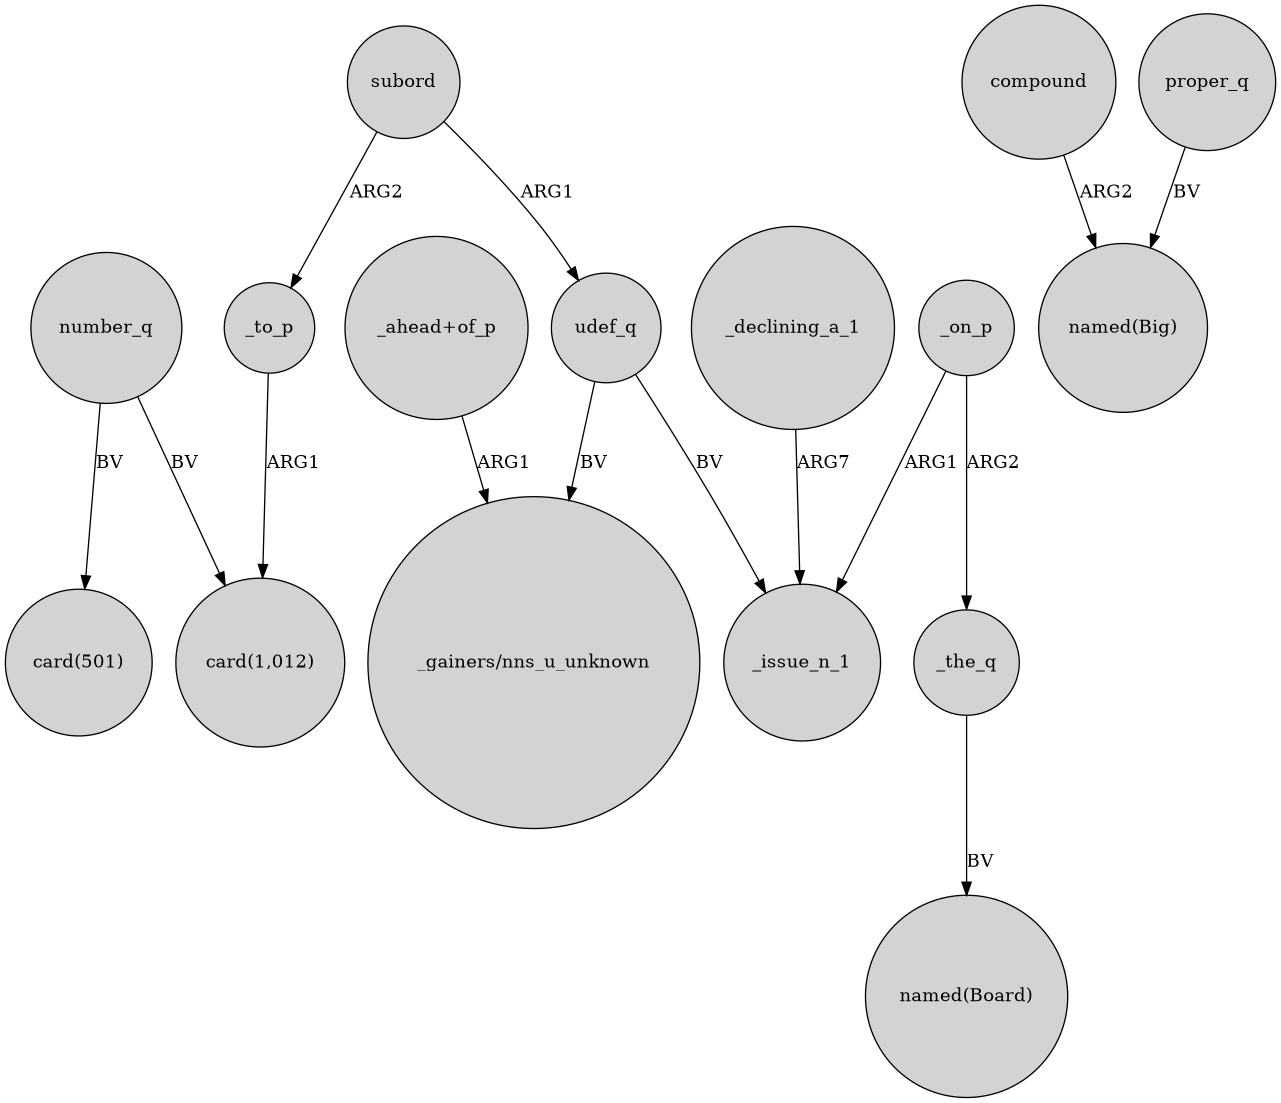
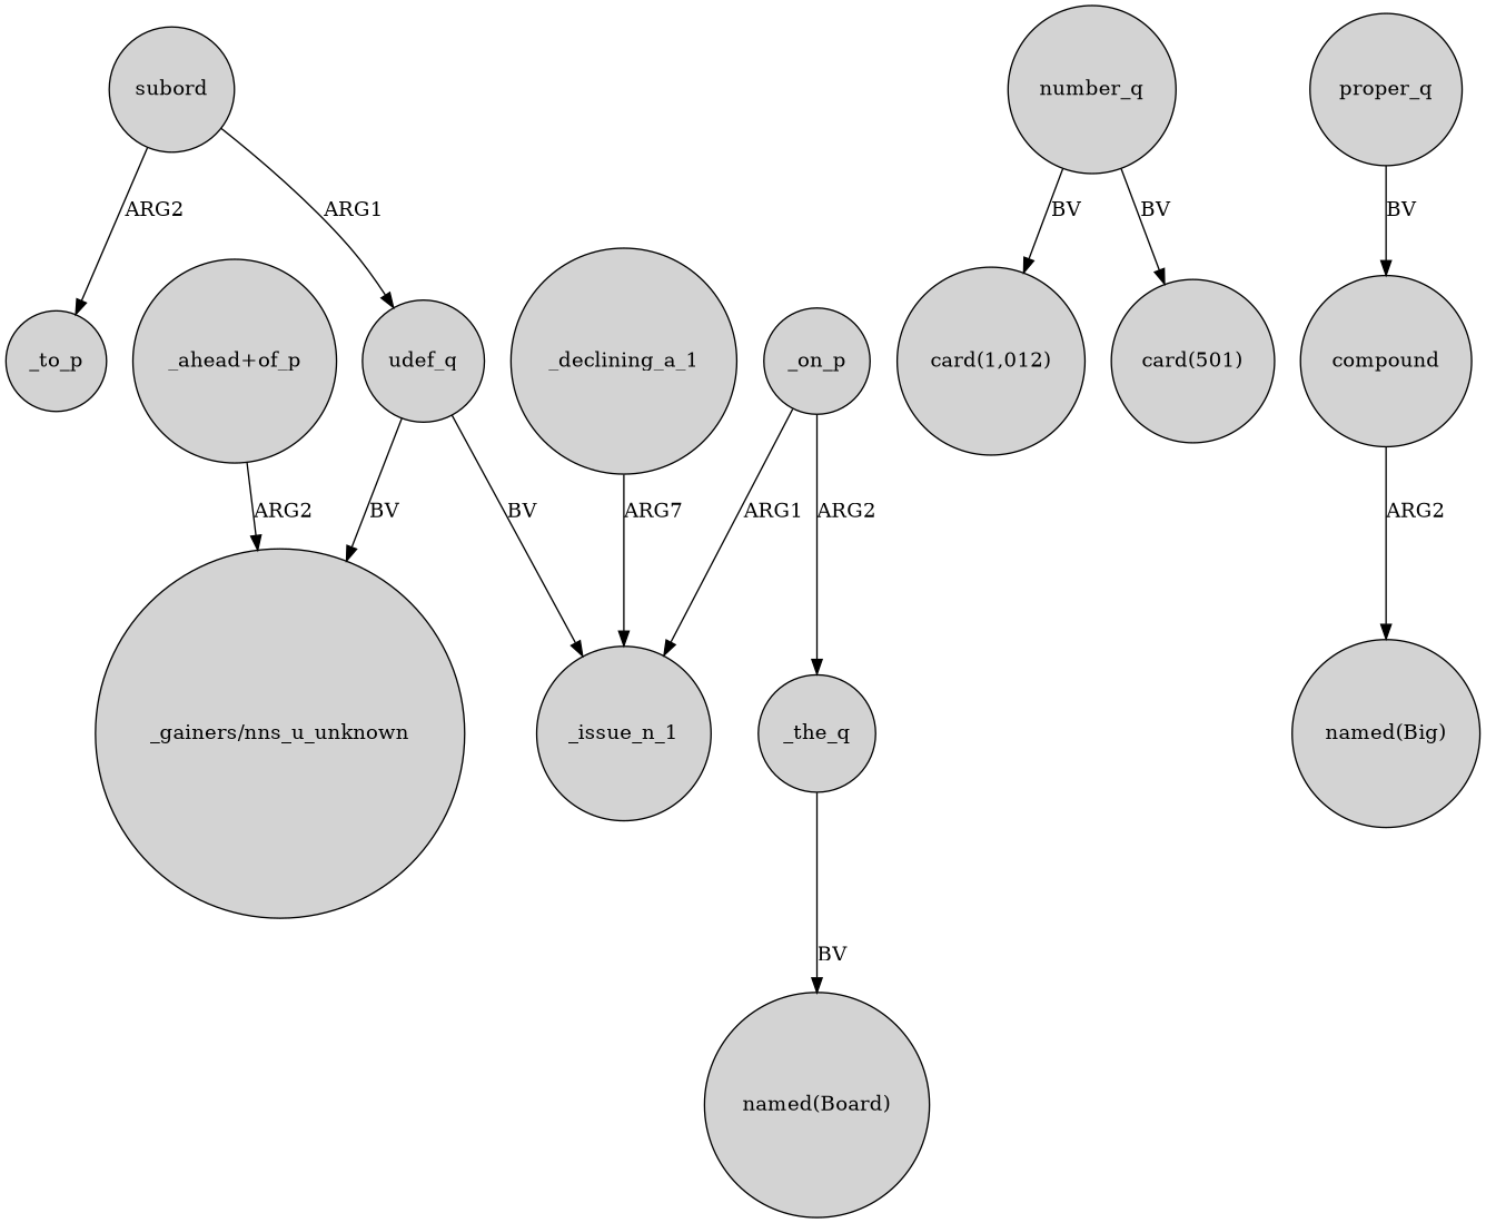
  digraph {
    node [shape=circle style=filled]
    _to_p
    "card(1,012)"
    compound
    "named(Big)"
    _the_q
    "named(Board)"
    "_ahead+of_p"
    "_gainers/nns_u_unknown"
    _declining_a_1
    _issue_n_1
    subord
    udef_q
    _on_p
    number_q
    "card(501)"
    proper_q
-   _to_p -> "card(1,012)" [label=ARG1]
    compound -> "named(Big)" [label=ARG2]
    _the_q -> "named(Board)" [label=BV]
-   "_ahead+of_p" -> "_gainers/nns_u_unknown" [label=ARG1]
+   "_ahead+of_p" -> "_gainers/nns_u_unknown" [label=ARG2]
    _declining_a_1 -> _issue_n_1 [label=ARG7]
    subord -> _to_p [label=ARG2]
    subord -> udef_q [label=ARG1]
    udef_q -> "_gainers/nns_u_unknown" [label=BV]
    udef_q -> _issue_n_1 [label=BV]
    _on_p -> _the_q [label=ARG2]
    _on_p -> _issue_n_1 [label=ARG1]
    number_q -> "card(1,012)" [label=BV]
    number_q -> "card(501)" [label=BV]
-   proper_q -> "named(Big)" [label=BV]
+   proper_q -> compound [label=BV]
  }
